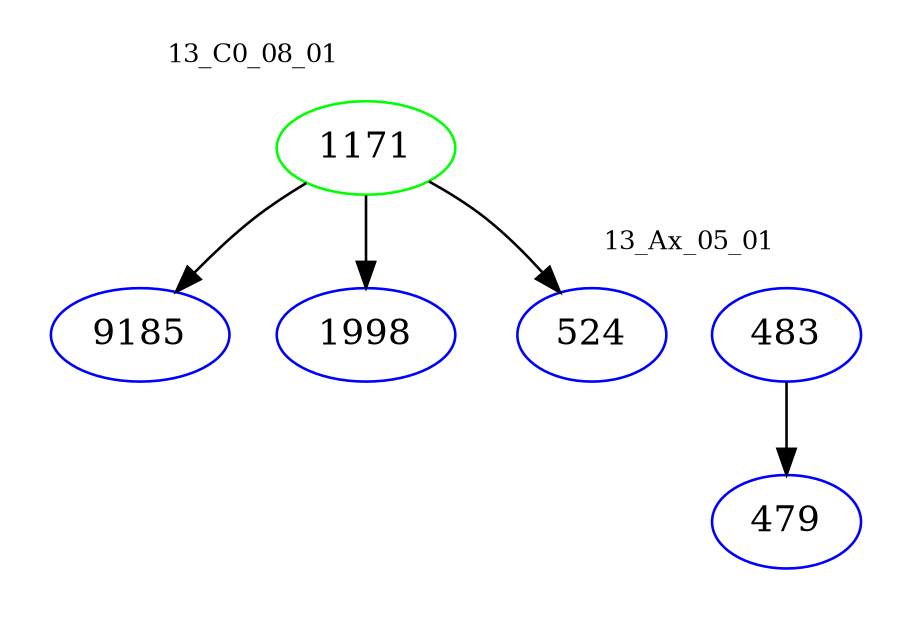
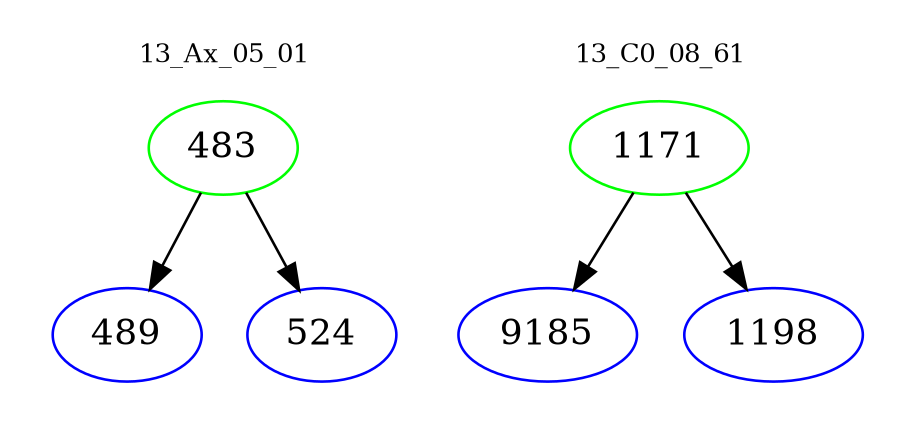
  digraph {
    node [color=blue]
    edge [color=black]
-   n1 [label=483]
-   n2 [label=479]
+   n1 [color=green label=483]
+   n2 [label=489]
    n3 [label=524]
    n4 [color=green label=1171]
    n5 [label=9185]
-   n6 [label=1998]
+   n6 [label=1198]
    subgraph cluster_1 {
      color=white
      fontsize=10
      label="13_Ax_05_01"
      n1
      n2
      n3
    }
    subgraph cluster_2 {
      color=white
      fontsize=10
-     label="13_C0_08_01"
+     label="13_C0_08_61"
      n4
      n5
      n6
    }
    n1 -> n2
-   n4 -> n3
+   n1 -> n3
    n4 -> n5
    n4 -> n6
  }
